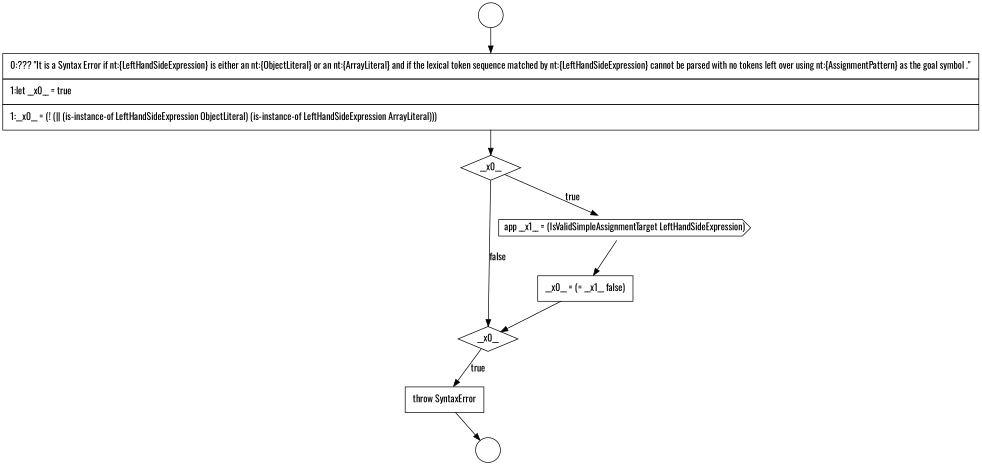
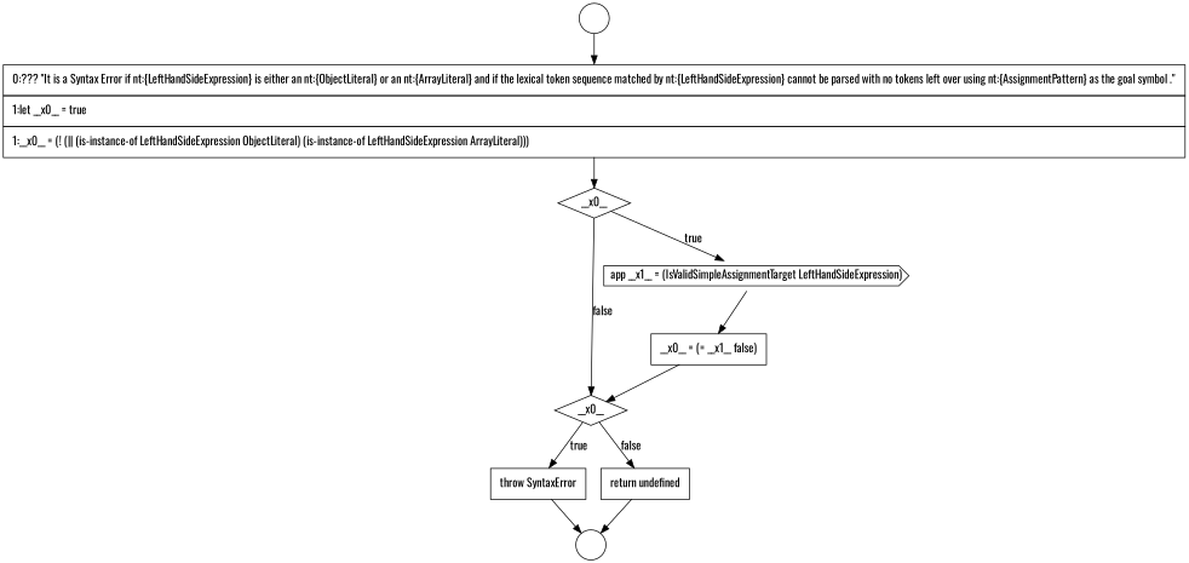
  digraph {
    fontname=Oswald
    node [color=black fillcolor=white shape=none style=filled fontname=Oswald]
    edge [color=black fontname=Oswald]
    n1 [label=<<font color="black">__x0__</font>> shape=diamond]
    n2 [label=<<font color="black">     <table border="0" cellborder="1" cellspacing="0" cellpadding="10">       <tr><td align="left">throw SyntaxError</td></tr>     </table>   </font>> margin=0]
+   n3 [label=<<font color="black">     <table border="0" cellborder="1" cellspacing="0" cellpadding="10">       <tr><td align="left">return undefined</td></tr>     </table>   </font>> margin=0]
    n4 [label=<<font color="black">     <table border="0" cellborder="1" cellspacing="0" cellpadding="10">       <tr><td align="left">0:??? &quot;It is a Syntax Error if nt:{LeftHandSideExpression} is either an nt:{ObjectLiteral} or an nt:{ArrayLiteral} and if the lexical token sequence matched by nt:{LeftHandSideExpression} cannot be parsed with no tokens left over using nt:{AssignmentPattern} as the goal symbol .&quot;</td></tr>       <tr><td align="left">1:let __x0__ = true</td></tr>       <tr><td align="left">1:__x0__ = (! (|| (is-instance-of LeftHandSideExpression ObjectLiteral) (is-instance-of LeftHandSideExpression ArrayLiteral)))</td></tr>     </table>   </font>> margin=0]
    n5 [label=<<font color="black">__x0__</font>> shape=diamond]
    n6 [label=" " shape=circle]
    n7 [label=" " shape=circle]
    n8 [label=<<font color="black">app __x1__ = (IsValidSimpleAssignmentTarget LeftHandSideExpression)</font>> shape=cds]
    n9 [label=<<font color="black">     <table border="0" cellborder="1" cellspacing="0" cellpadding="10">       <tr><td align="left">__x0__ = (= __x1__ false)</td></tr>     </table>   </font>> margin=0]
    n1 -> n2 [label=<<font color="black">true</font>>]
+   n1 -> n3 [label=<<font color="black">false</font>>]
    n2 -> n6
+   n3 -> n6
    n4 -> n5
    n5 -> n1 [label=<<font color="black">false</font>>]
    n5 -> n8 [label=<<font color="black">true</font>>]
    n7 -> n4
    n8 -> n9
    n9 -> n1
  }
